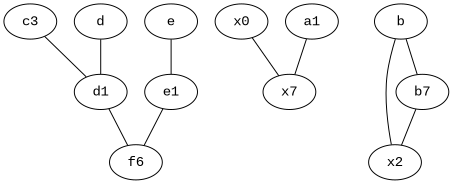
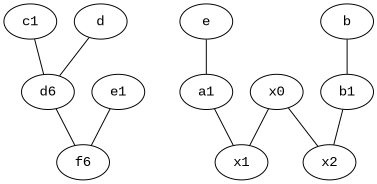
  graph {
    fontname="Liberation Mono"
    node [fontname="Liberation Mono" labelfontsize=50]
    edge [fontname="Liberation Mono"]
    n1 [label=f6]
-   d1
+   d1 [label=d6]
    x0
-   x1 [label=x7]
+   x1
    x2
-   c1 [label=c3]
+   c1
    e1
    a1
-   b1 [label=b7]
+   b1
    b
    d
    e
    d1 -- n1
    x0 -- x1
-   b -- x2
+   x0 -- x2
    c1 -- d1
    e1 -- n1
    a1 -- x1
    b1 -- x2
    b -- b1
    d -- d1
-   e -- e1
+   e -- a1
  }
